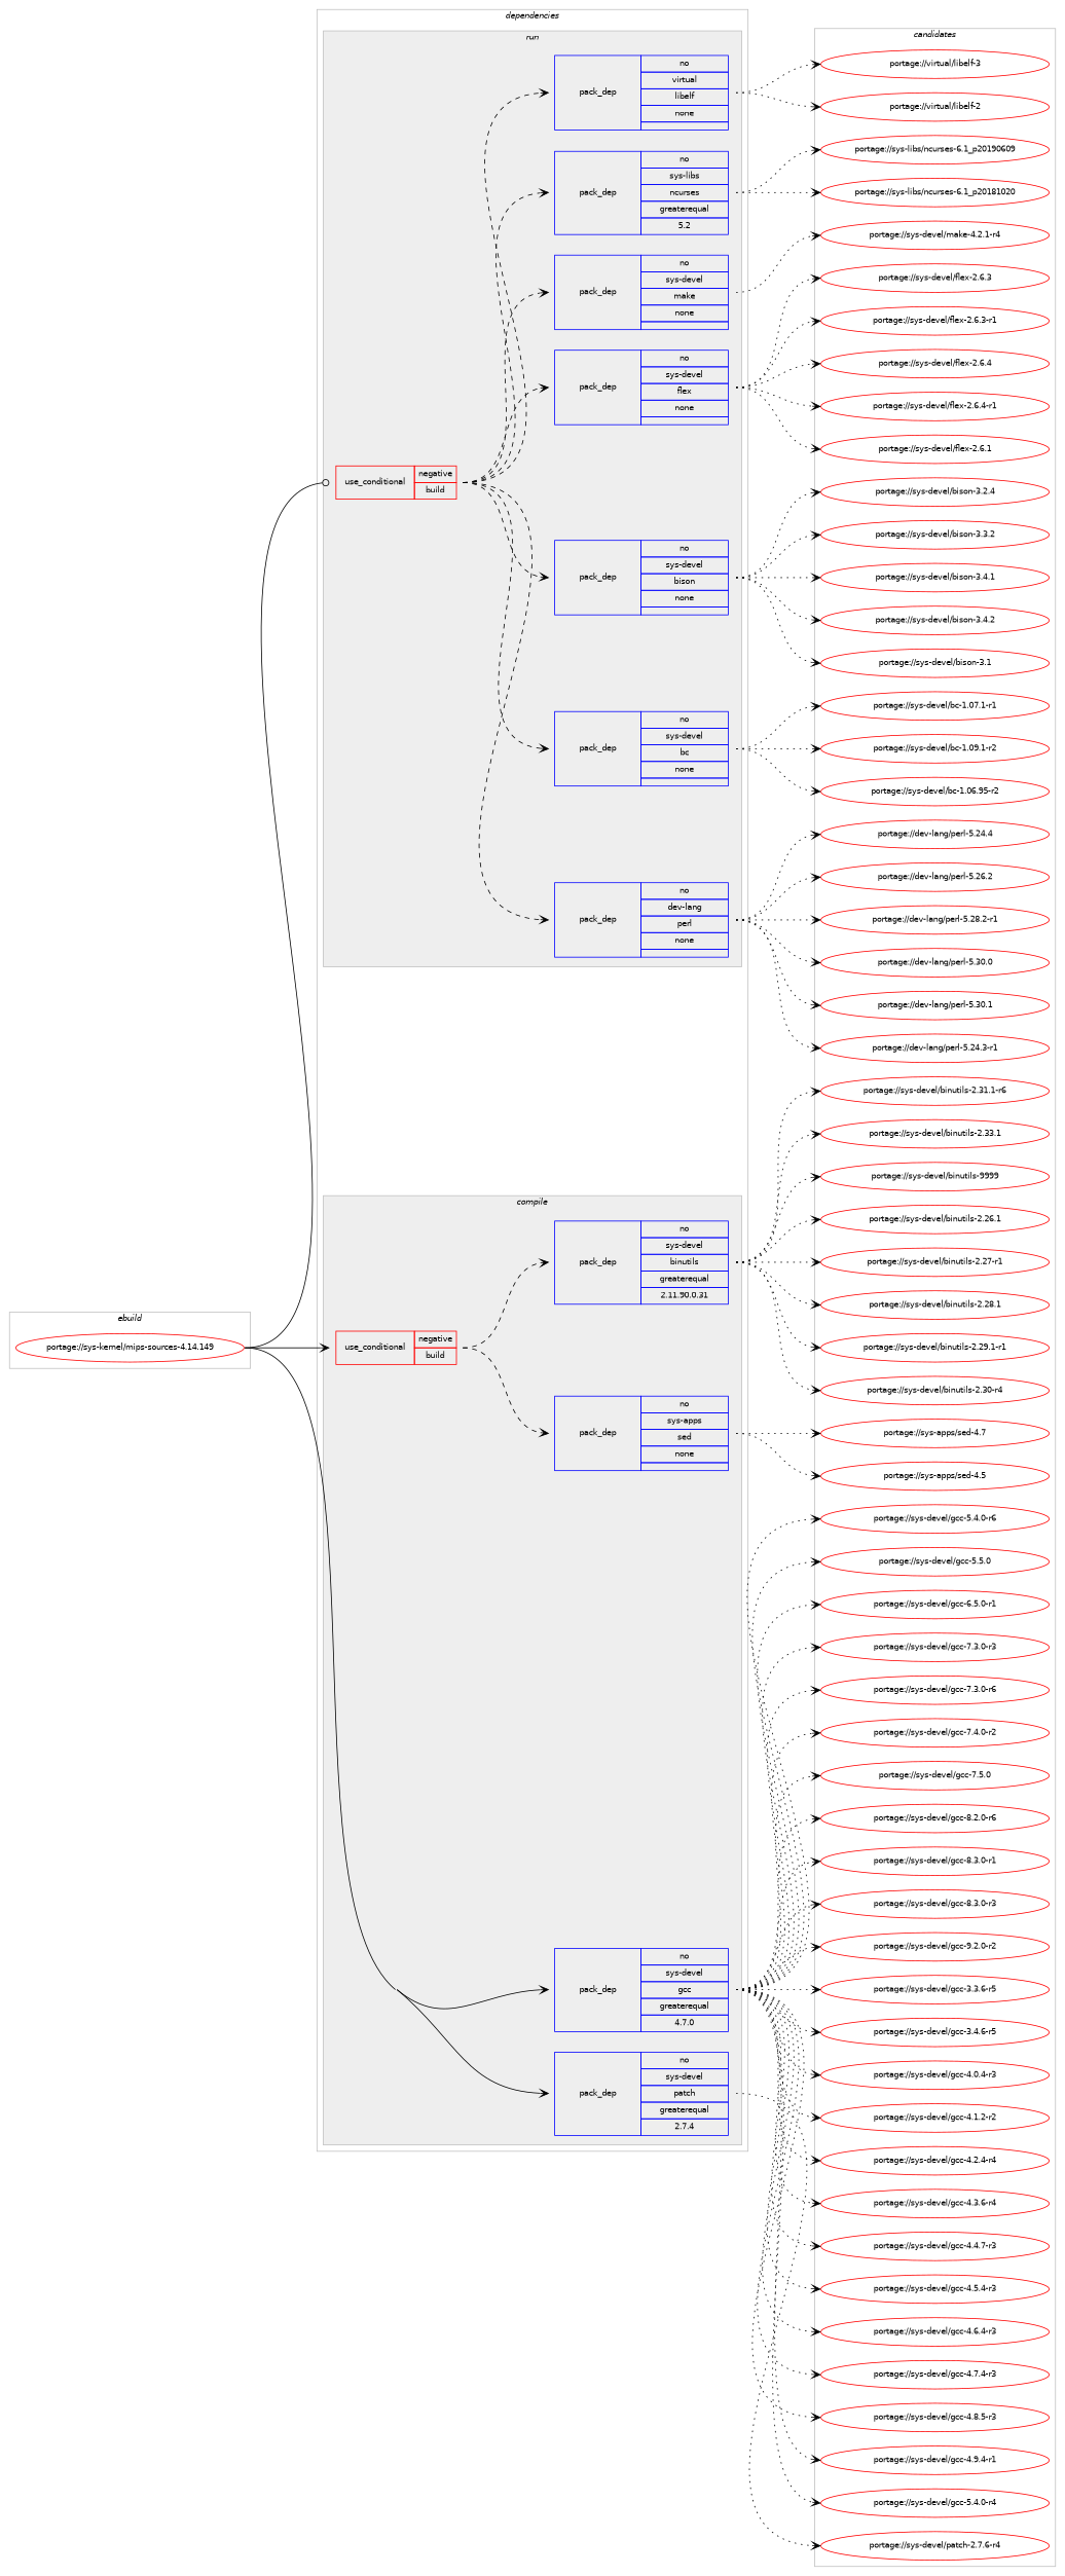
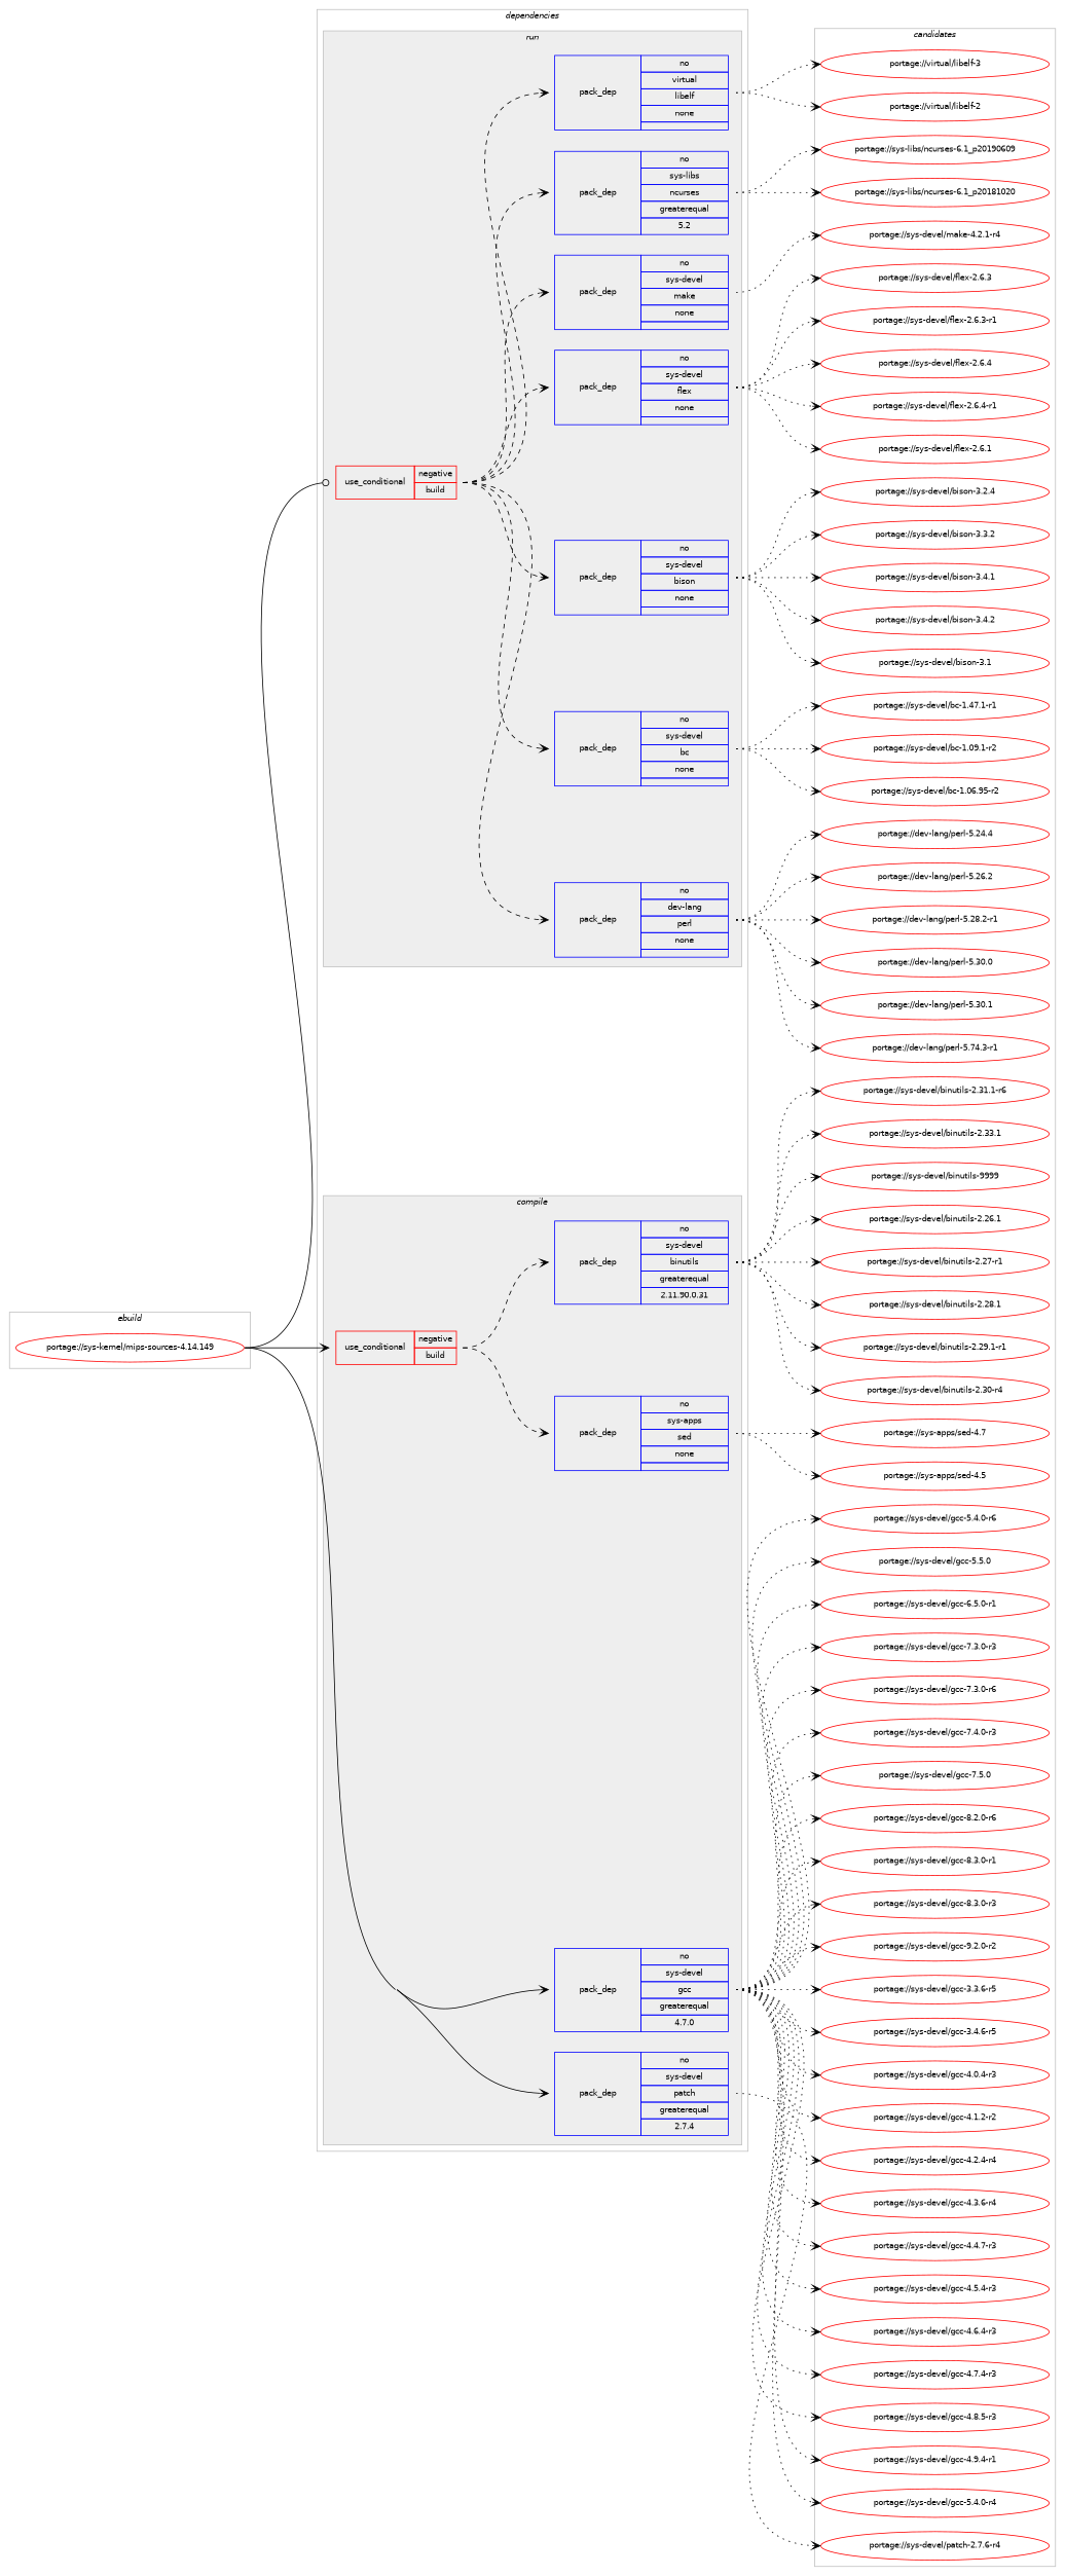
  digraph {
    compound=true
    concentrate=true
    fontname=Helvetica
    fontsize=10
    newrank=true
    rankdir=LR
    ranksep=1.5
    node [color=red fontname=Helvetica fontsize=10]
    edge [arrowhead=vee headport=w style=dotted tailport=e weight=100]
    n1 [label="portage://sys-kernel/mips-sources-4.14.149" width=4]
    n2 [color=blue label=<<TABLE BORDER="0" CELLBORDER="1" CELLSPACING="0" CELLPADDING="4" WIDTH="220"><TR><TD ROWSPAN="6" CELLPADDING="30">pack_dep</TD></TR><TR><TD WIDTH="110">no</TD></TR><TR><TD>sys-apps</TD></TR><TR><TD>sed</TD></TR><TR><TD>none</TD></TR><TR><TD></TD></TR></TABLE>> shape=none]
    n3 [color=blue label=<<TABLE BORDER="0" CELLBORDER="1" CELLSPACING="0" CELLPADDING="4" WIDTH="220"><TR><TD ROWSPAN="6" CELLPADDING="30">pack_dep</TD></TR><TR><TD WIDTH="110">no</TD></TR><TR><TD>sys-devel</TD></TR><TR><TD>binutils</TD></TR><TR><TD>greaterequal</TD></TR><TR><TD>2.11.90.0.31</TD></TR></TABLE>> shape=none]
    n4 [label=<<TABLE BORDER="0" CELLBORDER="1" CELLSPACING="0" CELLPADDING="4"><TR><TD ROWSPAN="3" CELLPADDING="10">use_conditional</TD></TR><TR><TD>negative</TD></TR><TR><TD>build</TD></TR></TABLE>> shape=none]
    n5 [color=blue label=<<TABLE BORDER="0" CELLBORDER="1" CELLSPACING="0" CELLPADDING="4" WIDTH="220"><TR><TD ROWSPAN="6" CELLPADDING="30">pack_dep</TD></TR><TR><TD WIDTH="110">no</TD></TR><TR><TD>sys-devel</TD></TR><TR><TD>gcc</TD></TR><TR><TD>greaterequal</TD></TR><TR><TD>4.7.0</TD></TR></TABLE>> shape=none]
    n6 [color=blue label=<<TABLE BORDER="0" CELLBORDER="1" CELLSPACING="0" CELLPADDING="4" WIDTH="220"><TR><TD ROWSPAN="6" CELLPADDING="30">pack_dep</TD></TR><TR><TD WIDTH="110">no</TD></TR><TR><TD>sys-devel</TD></TR><TR><TD>patch</TD></TR><TR><TD>greaterequal</TD></TR><TR><TD>2.7.4</TD></TR></TABLE>> shape=none]
    n7 [color=blue label=<<TABLE BORDER="0" CELLBORDER="1" CELLSPACING="0" CELLPADDING="4" WIDTH="220"><TR><TD ROWSPAN="6" CELLPADDING="30">pack_dep</TD></TR><TR><TD WIDTH="110">no</TD></TR><TR><TD>dev-lang</TD></TR><TR><TD>perl</TD></TR><TR><TD>none</TD></TR><TR><TD></TD></TR></TABLE>> shape=none]
    n8 [color=blue label=<<TABLE BORDER="0" CELLBORDER="1" CELLSPACING="0" CELLPADDING="4" WIDTH="220"><TR><TD ROWSPAN="6" CELLPADDING="30">pack_dep</TD></TR><TR><TD WIDTH="110">no</TD></TR><TR><TD>sys-devel</TD></TR><TR><TD>bc</TD></TR><TR><TD>none</TD></TR><TR><TD></TD></TR></TABLE>> shape=none]
    n9 [color=blue label=<<TABLE BORDER="0" CELLBORDER="1" CELLSPACING="0" CELLPADDING="4" WIDTH="220"><TR><TD ROWSPAN="6" CELLPADDING="30">pack_dep</TD></TR><TR><TD WIDTH="110">no</TD></TR><TR><TD>sys-devel</TD></TR><TR><TD>bison</TD></TR><TR><TD>none</TD></TR><TR><TD></TD></TR></TABLE>> shape=none]
    n10 [color=blue label=<<TABLE BORDER="0" CELLBORDER="1" CELLSPACING="0" CELLPADDING="4" WIDTH="220"><TR><TD ROWSPAN="6" CELLPADDING="30">pack_dep</TD></TR><TR><TD WIDTH="110">no</TD></TR><TR><TD>sys-devel</TD></TR><TR><TD>flex</TD></TR><TR><TD>none</TD></TR><TR><TD></TD></TR></TABLE>> shape=none]
    n11 [color=blue label=<<TABLE BORDER="0" CELLBORDER="1" CELLSPACING="0" CELLPADDING="4" WIDTH="220"><TR><TD ROWSPAN="6" CELLPADDING="30">pack_dep</TD></TR><TR><TD WIDTH="110">no</TD></TR><TR><TD>sys-devel</TD></TR><TR><TD>make</TD></TR><TR><TD>none</TD></TR><TR><TD></TD></TR></TABLE>> shape=none]
    n12 [color=blue label=<<TABLE BORDER="0" CELLBORDER="1" CELLSPACING="0" CELLPADDING="4" WIDTH="220"><TR><TD ROWSPAN="6" CELLPADDING="30">pack_dep</TD></TR><TR><TD WIDTH="110">no</TD></TR><TR><TD>sys-libs</TD></TR><TR><TD>ncurses</TD></TR><TR><TD>greaterequal</TD></TR><TR><TD>5.2</TD></TR></TABLE>> shape=none]
    n13 [color=blue label=<<TABLE BORDER="0" CELLBORDER="1" CELLSPACING="0" CELLPADDING="4" WIDTH="220"><TR><TD ROWSPAN="6" CELLPADDING="30">pack_dep</TD></TR><TR><TD WIDTH="110">no</TD></TR><TR><TD>virtual</TD></TR><TR><TD>libelf</TD></TR><TR><TD>none</TD></TR><TR><TD></TD></TR></TABLE>> shape=none]
    n14 [label=<<TABLE BORDER="0" CELLBORDER="1" CELLSPACING="0" CELLPADDING="4"><TR><TD ROWSPAN="3" CELLPADDING="10">use_conditional</TD></TR><TR><TD>negative</TD></TR><TR><TD>build</TD></TR></TABLE>> shape=none]
    n15 [label="portage://sys-apps/sed-4.5" width=4]
    n16 [label="portage://sys-apps/sed-4.7" width=4]
    n17 [label="portage://sys-devel/binutils-2.26.1" width=4]
    n18 [label="portage://sys-devel/binutils-2.27-r1" width=4]
    n19 [label="portage://sys-devel/binutils-2.28.1" width=4]
    n20 [label="portage://sys-devel/binutils-2.29.1-r1" width=4]
    n21 [label="portage://sys-devel/binutils-2.30-r4" width=4]
    n22 [label="portage://sys-devel/binutils-2.31.1-r6" width=4]
    n23 [label="portage://sys-devel/binutils-2.33.1" width=4]
    n24 [label="portage://sys-devel/binutils-9999" width=4]
    n25 [label="portage://sys-devel/gcc-3.3.6-r5" width=4]
    n26 [label="portage://sys-devel/gcc-3.4.6-r5" width=4]
    n27 [label="portage://sys-devel/gcc-4.0.4-r3" width=4]
    n28 [label="portage://sys-devel/gcc-4.1.2-r2" width=4]
    n29 [label="portage://sys-devel/gcc-4.2.4-r4" width=4]
    n30 [label="portage://sys-devel/gcc-4.3.6-r4" width=4]
    n31 [label="portage://sys-devel/gcc-4.4.7-r3" width=4]
    n32 [label="portage://sys-devel/gcc-4.5.4-r3" width=4]
    n33 [label="portage://sys-devel/gcc-4.6.4-r3" width=4]
    n34 [label="portage://sys-devel/gcc-4.7.4-r3" width=4]
    n35 [label="portage://sys-devel/gcc-4.8.5-r3" width=4]
    n36 [label="portage://sys-devel/gcc-4.9.4-r1" width=4]
    n37 [label="portage://sys-devel/gcc-5.4.0-r4" width=4]
    n38 [label="portage://sys-devel/gcc-5.4.0-r6" width=4]
    n39 [label="portage://sys-devel/gcc-5.5.0" width=4]
    n40 [label="portage://sys-devel/gcc-6.5.0-r1" width=4]
    n41 [label="portage://sys-devel/gcc-7.3.0-r3" width=4]
    n42 [label="portage://sys-devel/gcc-7.3.0-r6" width=4]
-   n43 [label="portage://sys-devel/gcc-7.4.0-r2" width=4]
+   n43 [label="portage://sys-devel/gcc-7.4.0-r3" width=4]
    n44 [label="portage://sys-devel/gcc-7.5.0" width=4]
    n45 [label="portage://sys-devel/gcc-8.2.0-r6" width=4]
    n46 [label="portage://sys-devel/gcc-8.3.0-r1" width=4]
    n47 [label="portage://sys-devel/gcc-8.3.0-r3" width=4]
    n48 [label="portage://sys-devel/gcc-9.2.0-r2" width=4]
    n49 [label="portage://sys-devel/patch-2.7.6-r4" width=4]
-   n50 [label="portage://dev-lang/perl-5.24.3-r1" width=4]
+   n50 [label="portage://dev-lang/perl-5.74.3-r1" width=4]
    n51 [label="portage://dev-lang/perl-5.24.4" width=4]
    n52 [label="portage://dev-lang/perl-5.26.2" width=4]
    n53 [label="portage://dev-lang/perl-5.28.2-r1" width=4]
    n54 [label="portage://dev-lang/perl-5.30.0" width=4]
    n55 [label="portage://dev-lang/perl-5.30.1" width=4]
    n56 [label="portage://sys-devel/bc-1.06.95-r2" width=4]
-   n57 [label="portage://sys-devel/bc-1.07.1-r1" width=4]
+   n57 [label="portage://sys-devel/bc-1.47.1-r1" width=4]
    n58 [label="portage://sys-devel/bc-1.09.1-r2" width=4]
    n59 [label="portage://sys-devel/bison-3.1" width=4]
    n60 [label="portage://sys-devel/bison-3.2.4" width=4]
    n61 [label="portage://sys-devel/bison-3.3.2" width=4]
    n62 [label="portage://sys-devel/bison-3.4.1" width=4]
    n63 [label="portage://sys-devel/bison-3.4.2" width=4]
    n64 [label="portage://sys-devel/flex-2.6.1" width=4]
    n65 [label="portage://sys-devel/flex-2.6.3" width=4]
    n66 [label="portage://sys-devel/flex-2.6.3-r1" width=4]
    n67 [label="portage://sys-devel/flex-2.6.4" width=4]
    n68 [label="portage://sys-devel/flex-2.6.4-r1" width=4]
    n69 [label="portage://sys-devel/make-4.2.1-r4" width=4]
    n70 [label="portage://sys-libs/ncurses-6.1_p20181020" width=4]
    n71 [label="portage://sys-libs/ncurses-6.1_p20190609" width=4]
    n72 [label="portage://virtual/libelf-2" width=4]
    n73 [label="portage://virtual/libelf-3" width=4]
    subgraph cluster_1 {
      color=gray
      label=<<i>ebuild</i>>
      rank=same
      n1
    }
    subgraph cluster_2 {
      color=gray
      label=<<i>dependencies</i>>
      subgraph cluster_3 {
        color=gray
        fillcolor="#eeeeee"
        label=<<i>compile</i>>
        style=filled
        subgraph sub_4 {
          color=gray
          fillcolor="#eeeeee"
          label=<<i>compile</i>>
          style=filled
          n4
          subgraph sub_5 {
            color=gray
            fillcolor="#eeeeee"
            label=<<i>compile</i>>
            style=filled
            n2
          }
          subgraph sub_6 {
            color=gray
            fillcolor="#eeeeee"
            label=<<i>compile</i>>
            style=filled
            n3
          }
        }
        subgraph sub_7 {
          color=gray
          fillcolor="#eeeeee"
          label=<<i>compile</i>>
          style=filled
          n5
        }
        subgraph sub_8 {
          color=gray
          fillcolor="#eeeeee"
          label=<<i>compile</i>>
          style=filled
          n6
        }
      }
      subgraph cluster_9 {
        color=gray
        fillcolor="#eeeeee"
        label=<<i>compile and run</i>>
        style=filled
      }
      subgraph cluster_10 {
        color=gray
        fillcolor="#eeeeee"
        label=<<i>run</i>>
        style=filled
        subgraph sub_11 {
          color=gray
          fillcolor="#eeeeee"
          label=<<i>run</i>>
          style=filled
          n14
          subgraph sub_12 {
            color=gray
            fillcolor="#eeeeee"
            label=<<i>run</i>>
            style=filled
            n7
          }
          subgraph sub_13 {
            color=gray
            fillcolor="#eeeeee"
            label=<<i>run</i>>
            style=filled
            n8
          }
          subgraph sub_14 {
            color=gray
            fillcolor="#eeeeee"
            label=<<i>run</i>>
            style=filled
            n9
          }
          subgraph sub_15 {
            color=gray
            fillcolor="#eeeeee"
            label=<<i>run</i>>
            style=filled
            n10
          }
          subgraph sub_16 {
            color=gray
            fillcolor="#eeeeee"
            label=<<i>run</i>>
            style=filled
            n11
          }
          subgraph sub_17 {
            color=gray
            fillcolor="#eeeeee"
            label=<<i>run</i>>
            style=filled
            n12
          }
          subgraph sub_18 {
            color=gray
            fillcolor="#eeeeee"
            label=<<i>run</i>>
            style=filled
            n13
          }
        }
      }
    }
    subgraph cluster_19 {
      color=gray
      label=<<i>candidates</i>>
      rank=same
      subgraph sub_20 {
        color=black
        label=<<i>candidates</i>>
        nodesep=1
        rank=same
        n15
        n16
      }
      subgraph sub_21 {
        color=black
        label=<<i>candidates</i>>
        nodesep=1
        rank=same
        n17
        n18
        n19
        n20
        n21
        n22
        n23
        n24
      }
      subgraph sub_22 {
        color=black
        label=<<i>candidates</i>>
        nodesep=1
        rank=same
        n25
        n26
        n27
        n28
        n29
        n30
        n31
        n32
        n33
        n34
        n35
        n36
        n37
        n38
        n39
        n40
        n41
        n42
        n43
        n44
        n45
        n46
        n47
        n48
      }
      subgraph sub_23 {
        color=black
        label=<<i>candidates</i>>
        nodesep=1
        rank=same
        n49
      }
      subgraph sub_24 {
        color=black
        label=<<i>candidates</i>>
        nodesep=1
        rank=same
        n50
        n51
        n52
        n53
        n54
        n55
      }
      subgraph sub_25 {
        color=black
        label=<<i>candidates</i>>
        nodesep=1
        rank=same
        n56
        n57
        n58
      }
      subgraph sub_26 {
        color=black
        label=<<i>candidates</i>>
        nodesep=1
        rank=same
        n59
        n60
        n61
        n62
        n63
      }
      subgraph sub_27 {
        color=black
        label=<<i>candidates</i>>
        nodesep=1
        rank=same
        n64
        n65
        n66
        n67
        n68
      }
      subgraph sub_28 {
        color=black
        label=<<i>candidates</i>>
        nodesep=1
        rank=same
        n69
      }
      subgraph sub_29 {
        color=black
        label=<<i>candidates</i>>
        nodesep=1
        rank=same
        n70
        n71
      }
      subgraph sub_30 {
        color=black
        label=<<i>candidates</i>>
        nodesep=1
        rank=same
        n72
        n73
      }
    }
    n1 -> n4 [style=solid weight=20]
    n1 -> n5 [style=solid weight=20]
    n1 -> n6 [style=solid weight=20]
    n1 -> n14 [arrowhead=odot style=solid weight=20]
    n2 -> n15
    n2 -> n16
    n3 -> n17
    n3 -> n18
    n3 -> n19
    n3 -> n20
    n3 -> n21
    n3 -> n22
    n3 -> n23
    n3 -> n24
    n4 -> n2 [style=dashed weight=20]
    n4 -> n3 [style=dashed weight=20]
    n5 -> n25
    n5 -> n26
    n5 -> n27
    n5 -> n28
    n5 -> n29
    n5 -> n30
    n5 -> n31
    n5 -> n32
    n5 -> n33
    n5 -> n34
    n5 -> n35
    n5 -> n36
    n5 -> n37
    n5 -> n38
    n5 -> n39
    n5 -> n40
    n5 -> n41
    n5 -> n42
    n5 -> n43
    n5 -> n44
    n5 -> n45
    n5 -> n46
    n5 -> n47
    n5 -> n48
    n6 -> n49
    n7 -> n50
    n7 -> n51
    n7 -> n52
    n7 -> n53
    n7 -> n54
    n7 -> n55
    n8 -> n56
    n8 -> n57
    n8 -> n58
    n9 -> n59
    n9 -> n60
    n9 -> n61
    n9 -> n62
    n9 -> n63
    n10 -> n64
    n10 -> n65
    n10 -> n66
    n10 -> n67
    n10 -> n68
    n11 -> n69
    n12 -> n70
    n12 -> n71
    n13 -> n72
    n13 -> n73
    n14 -> n7 [style=dashed weight=20]
    n14 -> n8 [style=dashed weight=20]
    n14 -> n9 [style=dashed weight=20]
    n14 -> n10 [style=dashed weight=20]
    n14 -> n11 [style=dashed weight=20]
    n14 -> n12 [style=dashed weight=20]
    n14 -> n13 [style=dashed weight=20]
  }
